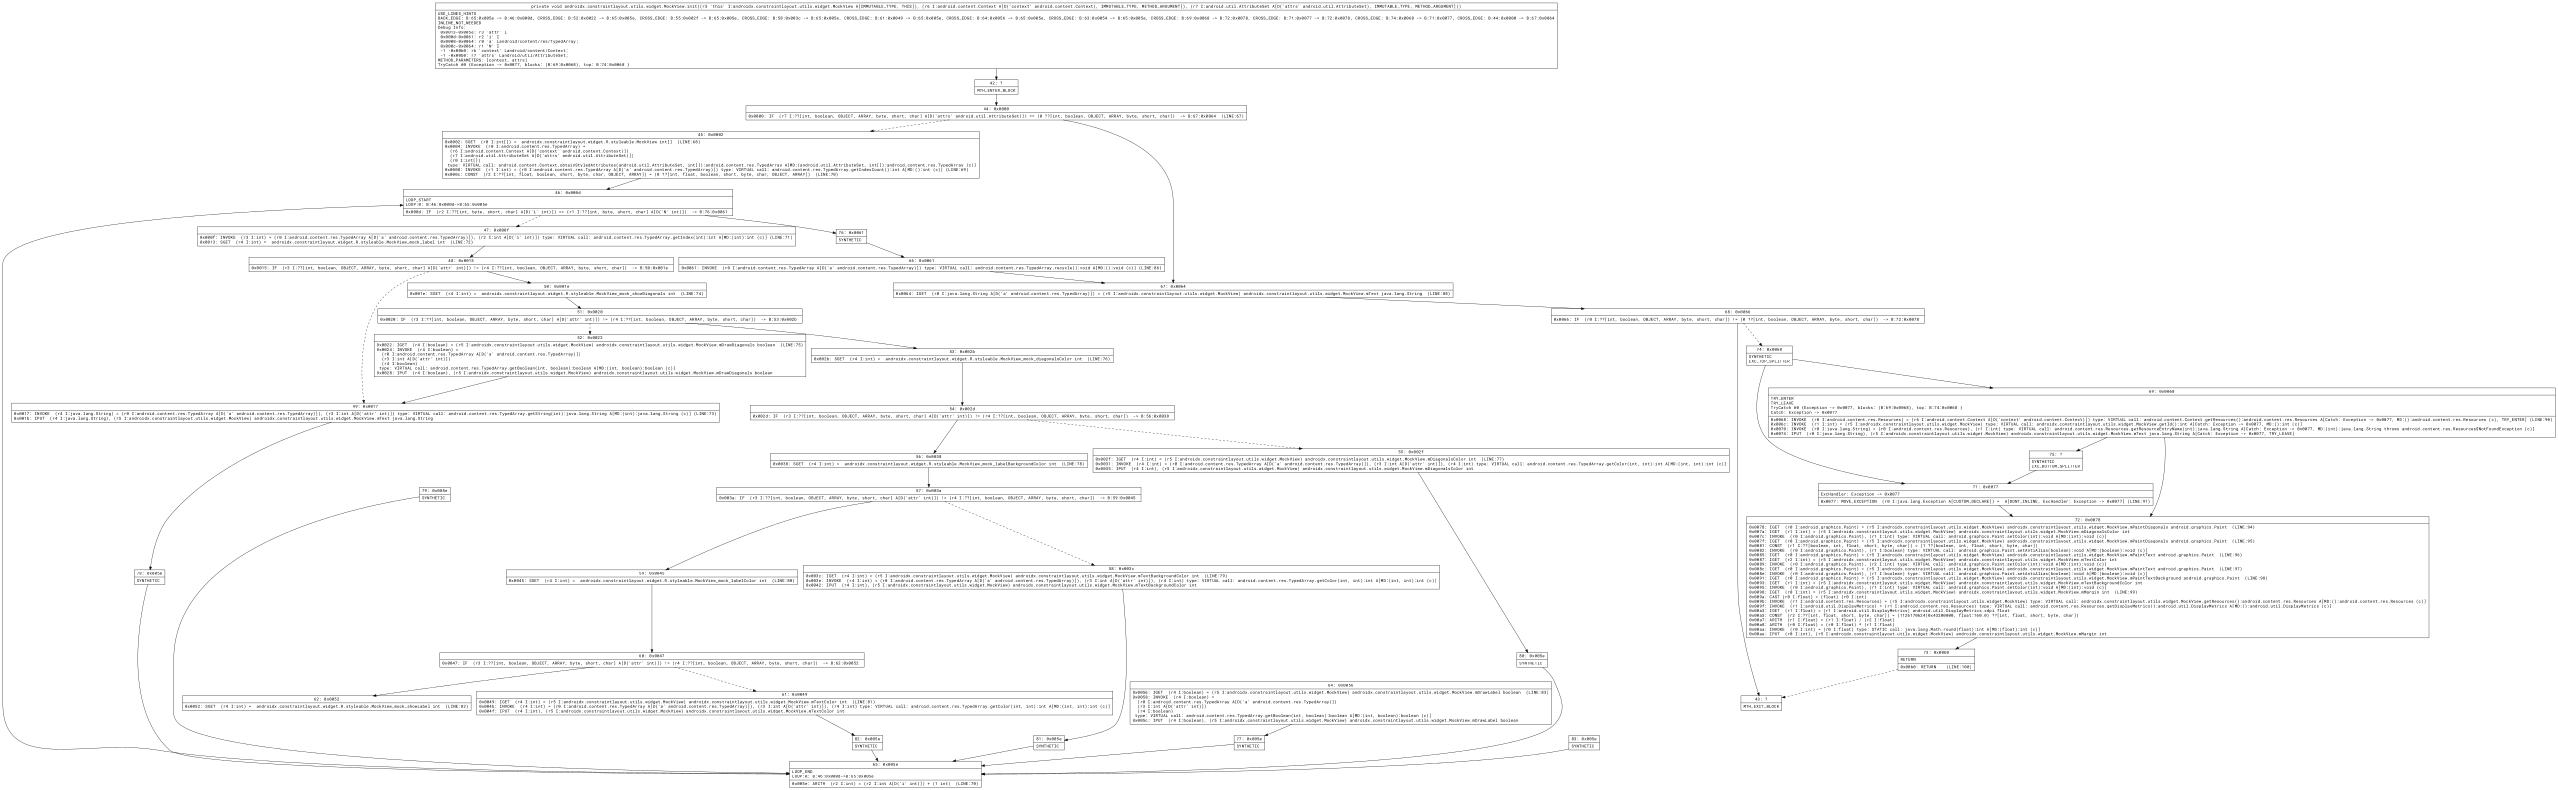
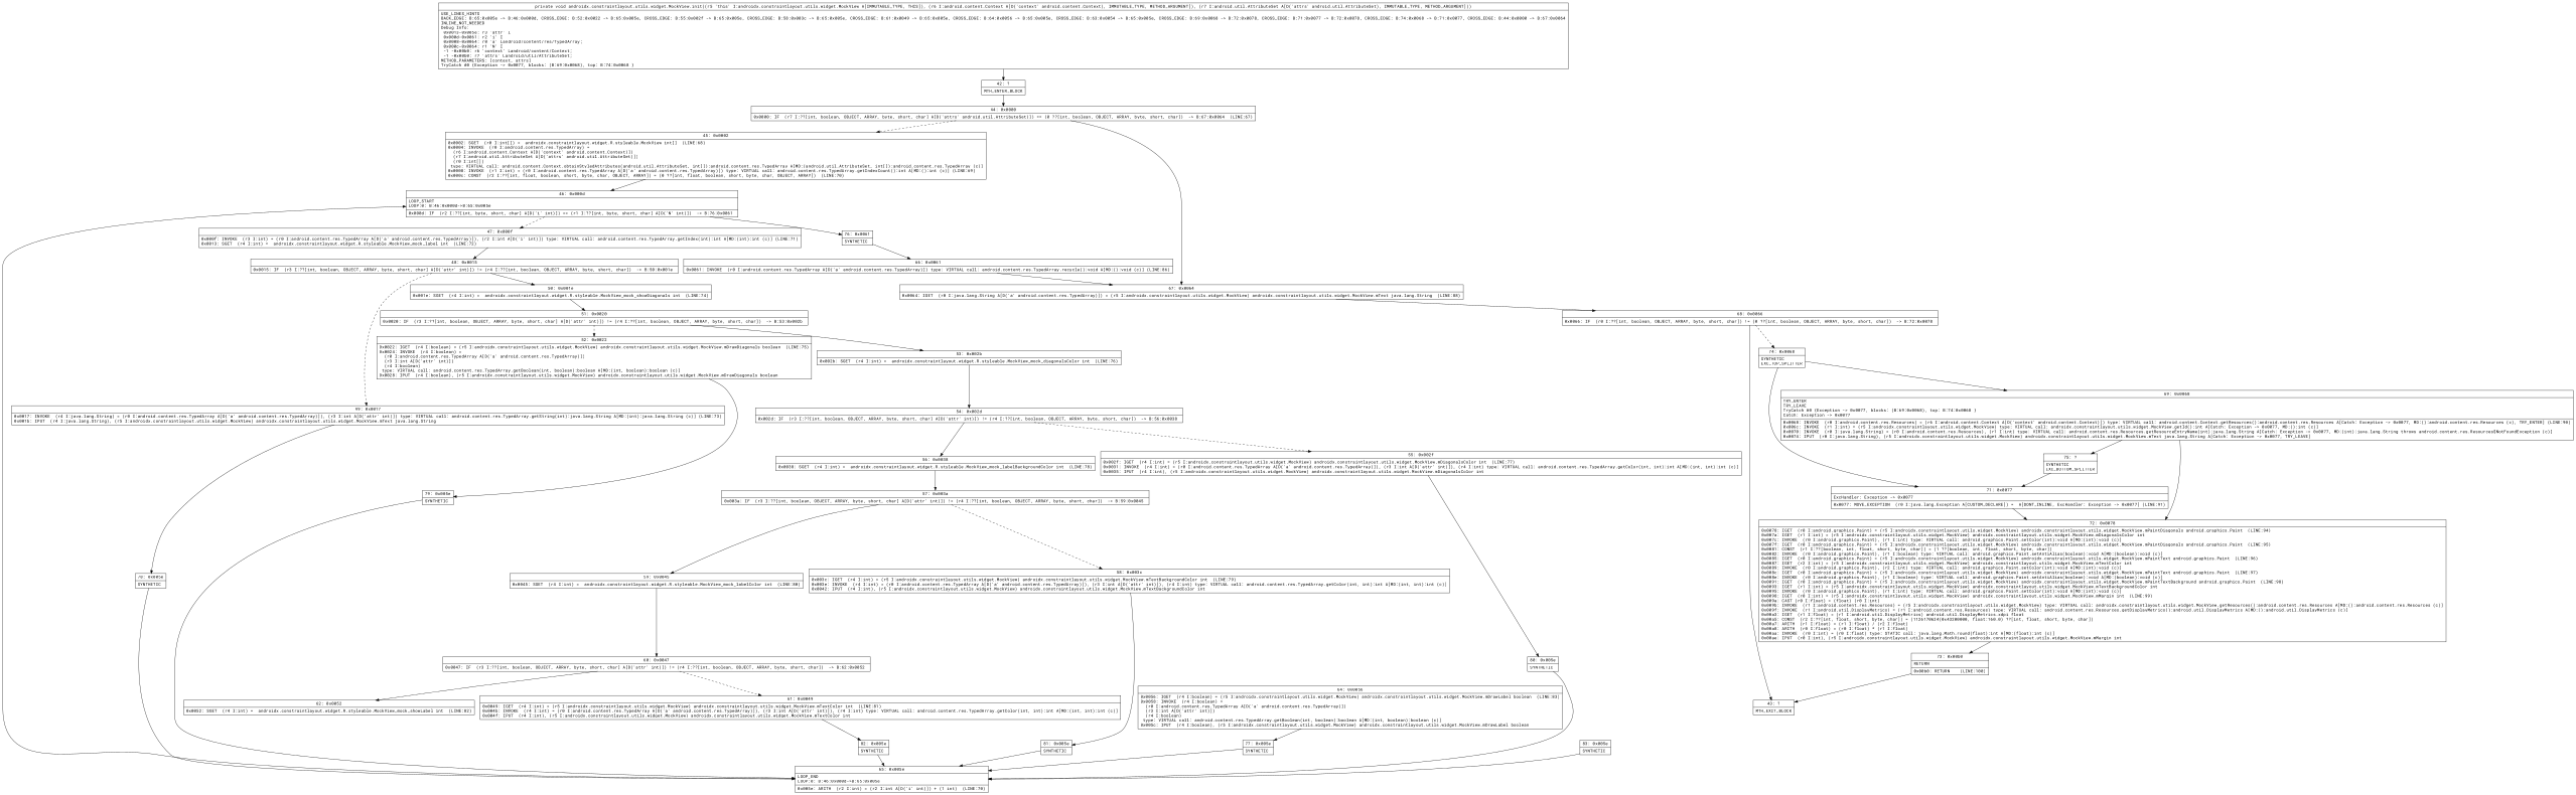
  digraph {
    fontname="Roboto Mono"
    node [fontname="Roboto Mono" shape=record]
    edge [fontname="Roboto Mono"]
    n1 [label="{42\:\ ?|MTH_ENTER_BLOCK\l}"]
    n2 [label="{44\:\ 0x0000|0x0000: IF  (r7 I:??[int, boolean, OBJECT, ARRAY, byte, short, char] A[D('attrs' android.util.AttributeSet)]) == (0 ??[int, boolean, OBJECT, ARRAY, byte, short, char])  \-\> B:67:0x0064  (LINE:67)\l}"]
    n3 [label="{45\:\ 0x0002|0x0002: SGET  (r0 I:int[]) =  androidx.constraintlayout.widget.R.styleable.MockView int[]  (LINE:68)\l0x0004: INVOKE  (r0 I:android.content.res.TypedArray) = \l  (r6 I:android.content.Context A[D('context' android.content.Context)])\l  (r7 I:android.util.AttributeSet A[D('attrs' android.util.AttributeSet)])\l  (r0 I:int[])\l type: VIRTUAL call: android.content.Context.obtainStyledAttributes(android.util.AttributeSet, int[]):android.content.res.TypedArray A[MD:(android.util.AttributeSet, int[]):android.content.res.TypedArray (c)]\l0x0008: INVOKE  (r1 I:int) = (r0 I:android.content.res.TypedArray A[D('a' android.content.res.TypedArray)]) type: VIRTUAL call: android.content.res.TypedArray.getIndexCount():int A[MD:():int (c)] (LINE:69)\l0x000c: CONST  (r2 I:??[int, float, boolean, short, byte, char, OBJECT, ARRAY]) = (0 ??[int, float, boolean, short, byte, char, OBJECT, ARRAY])  (LINE:70)\l}"]
    n4 [label="{67\:\ 0x0064|0x0064: IGET  (r0 I:java.lang.String A[D('a' android.content.res.TypedArray)]) = (r5 I:androidx.constraintlayout.utils.widget.MockView) androidx.constraintlayout.utils.widget.MockView.mText java.lang.String  (LINE:88)\l}"]
    n5 [label="{46\:\ 0x000d|LOOP_START\lLOOP:0: B:46:0x000d\-\>B:65:0x005e\l|0x000d: IF  (r2 I:??[int, byte, short, char] A[D('i' int)]) \>= (r1 I:??[int, byte, short, char] A[D('N' int)])  \-\> B:76:0x0061 \l}"]
    n6 [label="{68\:\ 0x0066|0x0066: IF  (r0 I:??[int, boolean, OBJECT, ARRAY, byte, short, char]) != (0 ??[int, boolean, OBJECT, ARRAY, byte, short, char])  \-\> B:72:0x0078 \l}"]
    n7 [label="{47\:\ 0x000f|0x000f: INVOKE  (r3 I:int) = (r0 I:android.content.res.TypedArray A[D('a' android.content.res.TypedArray)]), (r2 I:int A[D('i' int)]) type: VIRTUAL call: android.content.res.TypedArray.getIndex(int):int A[MD:(int):int (c)] (LINE:71)\l0x0013: SGET  (r4 I:int) =  androidx.constraintlayout.widget.R.styleable.MockView_mock_label int  (LINE:72)\l}"]
    n8 [label="{76\:\ 0x0061|SYNTHETIC\l}"]
    n9 [label="{48\:\ 0x0015|0x0015: IF  (r3 I:??[int, boolean, OBJECT, ARRAY, byte, short, char] A[D('attr' int)]) != (r4 I:??[int, boolean, OBJECT, ARRAY, byte, short, char])  \-\> B:50:0x001e \l}"]
    n10 [label="{66\:\ 0x0061|0x0061: INVOKE  (r0 I:android.content.res.TypedArray A[D('a' android.content.res.TypedArray)]) type: VIRTUAL call: android.content.res.TypedArray.recycle():void A[MD:():void (c)] (LINE:86)\l}"]
    n11 [label="{49\:\ 0x0017|0x0017: INVOKE  (r4 I:java.lang.String) = (r0 I:android.content.res.TypedArray A[D('a' android.content.res.TypedArray)]), (r3 I:int A[D('attr' int)]) type: VIRTUAL call: android.content.res.TypedArray.getString(int):java.lang.String A[MD:(int):java.lang.String (c)] (LINE:73)\l0x001b: IPUT  (r4 I:java.lang.String), (r5 I:androidx.constraintlayout.utils.widget.MockView) androidx.constraintlayout.utils.widget.MockView.mText java.lang.String \l}"]
    n12 [label="{50\:\ 0x001e|0x001e: SGET  (r4 I:int) =  androidx.constraintlayout.widget.R.styleable.MockView_mock_showDiagonals int  (LINE:74)\l}"]
    n13 [label="{78\:\ 0x005e|SYNTHETIC\l}"]
    n14 [label="{51\:\ 0x0020|0x0020: IF  (r3 I:??[int, boolean, OBJECT, ARRAY, byte, short, char] A[D('attr' int)]) != (r4 I:??[int, boolean, OBJECT, ARRAY, byte, short, char])  \-\> B:53:0x002b \l}"]
    n15 [label="{65\:\ 0x005e|LOOP_END\lLOOP:0: B:46:0x000d\-\>B:65:0x005e\l|0x005e: ARITH  (r2 I:int) = (r2 I:int A[D('i' int)]) + (1 int)  (LINE:70)\l}"]
    n16 [label="{52\:\ 0x0022|0x0022: IGET  (r4 I:boolean) = (r5 I:androidx.constraintlayout.utils.widget.MockView) androidx.constraintlayout.utils.widget.MockView.mDrawDiagonals boolean  (LINE:75)\l0x0024: INVOKE  (r4 I:boolean) = \l  (r0 I:android.content.res.TypedArray A[D('a' android.content.res.TypedArray)])\l  (r3 I:int A[D('attr' int)])\l  (r4 I:boolean)\l type: VIRTUAL call: android.content.res.TypedArray.getBoolean(int, boolean):boolean A[MD:(int, boolean):boolean (c)]\l0x0028: IPUT  (r4 I:boolean), (r5 I:androidx.constraintlayout.utils.widget.MockView) androidx.constraintlayout.utils.widget.MockView.mDrawDiagonals boolean \l}"]
    n17 [label="{53\:\ 0x002b|0x002b: SGET  (r4 I:int) =  androidx.constraintlayout.widget.R.styleable.MockView_mock_diagonalsColor int  (LINE:76)\l}"]
    n18 [label="{79\:\ 0x005e|SYNTHETIC\l}"]
    n19 [label="{54\:\ 0x002d|0x002d: IF  (r3 I:??[int, boolean, OBJECT, ARRAY, byte, short, char] A[D('attr' int)]) != (r4 I:??[int, boolean, OBJECT, ARRAY, byte, short, char])  \-\> B:56:0x0038 \l}"]
    n20 [label="{55\:\ 0x002f|0x002f: IGET  (r4 I:int) = (r5 I:androidx.constraintlayout.utils.widget.MockView) androidx.constraintlayout.utils.widget.MockView.mDiagonalsColor int  (LINE:77)\l0x0031: INVOKE  (r4 I:int) = (r0 I:android.content.res.TypedArray A[D('a' android.content.res.TypedArray)]), (r3 I:int A[D('attr' int)]), (r4 I:int) type: VIRTUAL call: android.content.res.TypedArray.getColor(int, int):int A[MD:(int, int):int (c)]\l0x0035: IPUT  (r4 I:int), (r5 I:androidx.constraintlayout.utils.widget.MockView) androidx.constraintlayout.utils.widget.MockView.mDiagonalsColor int \l}"]
    n21 [label="{56\:\ 0x0038|0x0038: SGET  (r4 I:int) =  androidx.constraintlayout.widget.R.styleable.MockView_mock_labelBackgroundColor int  (LINE:78)\l}"]
    n22 [label="{80\:\ 0x005e|SYNTHETIC\l}"]
    n23 [label="{57\:\ 0x003a|0x003a: IF  (r3 I:??[int, boolean, OBJECT, ARRAY, byte, short, char] A[D('attr' int)]) != (r4 I:??[int, boolean, OBJECT, ARRAY, byte, short, char])  \-\> B:59:0x0045 \l}"]
    n24 [label="{58\:\ 0x003c|0x003c: IGET  (r4 I:int) = (r5 I:androidx.constraintlayout.utils.widget.MockView) androidx.constraintlayout.utils.widget.MockView.mTextBackgroundColor int  (LINE:79)\l0x003e: INVOKE  (r4 I:int) = (r0 I:android.content.res.TypedArray A[D('a' android.content.res.TypedArray)]), (r3 I:int A[D('attr' int)]), (r4 I:int) type: VIRTUAL call: android.content.res.TypedArray.getColor(int, int):int A[MD:(int, int):int (c)]\l0x0042: IPUT  (r4 I:int), (r5 I:androidx.constraintlayout.utils.widget.MockView) androidx.constraintlayout.utils.widget.MockView.mTextBackgroundColor int \l}"]
    n25 [label="{59\:\ 0x0045|0x0045: SGET  (r4 I:int) =  androidx.constraintlayout.widget.R.styleable.MockView_mock_labelColor int  (LINE:80)\l}"]
    n26 [label="{81\:\ 0x005e|SYNTHETIC\l}"]
    n27 [label="{60\:\ 0x0047|0x0047: IF  (r3 I:??[int, boolean, OBJECT, ARRAY, byte, short, char] A[D('attr' int)]) != (r4 I:??[int, boolean, OBJECT, ARRAY, byte, short, char])  \-\> B:62:0x0052 \l}"]
    n28 [label="{61\:\ 0x0049|0x0049: IGET  (r4 I:int) = (r5 I:androidx.constraintlayout.utils.widget.MockView) androidx.constraintlayout.utils.widget.MockView.mTextColor int  (LINE:81)\l0x004b: INVOKE  (r4 I:int) = (r0 I:android.content.res.TypedArray A[D('a' android.content.res.TypedArray)]), (r3 I:int A[D('attr' int)]), (r4 I:int) type: VIRTUAL call: android.content.res.TypedArray.getColor(int, int):int A[MD:(int, int):int (c)]\l0x004f: IPUT  (r4 I:int), (r5 I:androidx.constraintlayout.utils.widget.MockView) androidx.constraintlayout.utils.widget.MockView.mTextColor int \l}"]
    n29 [label="{62\:\ 0x0052|0x0052: SGET  (r4 I:int) =  androidx.constraintlayout.widget.R.styleable.MockView_mock_showLabel int  (LINE:82)\l}"]
    n30 [label="{82\:\ 0x005e|SYNTHETIC\l}"]
    n31 [label="{64\:\ 0x0056|0x0056: IGET  (r4 I:boolean) = (r5 I:androidx.constraintlayout.utils.widget.MockView) androidx.constraintlayout.utils.widget.MockView.mDrawLabel boolean  (LINE:83)\l0x0058: INVOKE  (r4 I:boolean) = \l  (r0 I:android.content.res.TypedArray A[D('a' android.content.res.TypedArray)])\l  (r3 I:int A[D('attr' int)])\l  (r4 I:boolean)\l type: VIRTUAL call: android.content.res.TypedArray.getBoolean(int, boolean):boolean A[MD:(int, boolean):boolean (c)]\l0x005c: IPUT  (r4 I:boolean), (r5 I:androidx.constraintlayout.utils.widget.MockView) androidx.constraintlayout.utils.widget.MockView.mDrawLabel boolean \l}"]
    n32 [label="{77\:\ 0x005e|SYNTHETIC\l}"]
    n33 [label="{83\:\ 0x005e|SYNTHETIC\l}"]
    n34 [label="{74\:\ 0x0068|SYNTHETIC\lEXC_TOP_SPLITTER\l}"]
    n35 [label="{43\:\ ?|MTH_EXIT_BLOCK\l}"]
    n36 [label="{72\:\ 0x0078|0x0078: IGET  (r0 I:android.graphics.Paint) = (r5 I:androidx.constraintlayout.utils.widget.MockView) androidx.constraintlayout.utils.widget.MockView.mPaintDiagonals android.graphics.Paint  (LINE:94)\l0x007a: IGET  (r1 I:int) = (r5 I:androidx.constraintlayout.utils.widget.MockView) androidx.constraintlayout.utils.widget.MockView.mDiagonalsColor int \l0x007c: INVOKE  (r0 I:android.graphics.Paint), (r1 I:int) type: VIRTUAL call: android.graphics.Paint.setColor(int):void A[MD:(int):void (c)]\l0x007f: IGET  (r0 I:android.graphics.Paint) = (r5 I:androidx.constraintlayout.utils.widget.MockView) androidx.constraintlayout.utils.widget.MockView.mPaintDiagonals android.graphics.Paint  (LINE:95)\l0x0081: CONST  (r1 I:??[boolean, int, float, short, byte, char]) = (1 ??[boolean, int, float, short, byte, char]) \l0x0082: INVOKE  (r0 I:android.graphics.Paint), (r1 I:boolean) type: VIRTUAL call: android.graphics.Paint.setAntiAlias(boolean):void A[MD:(boolean):void (c)]\l0x0085: IGET  (r0 I:android.graphics.Paint) = (r5 I:androidx.constraintlayout.utils.widget.MockView) androidx.constraintlayout.utils.widget.MockView.mPaintText android.graphics.Paint  (LINE:96)\l0x0087: IGET  (r2 I:int) = (r5 I:androidx.constraintlayout.utils.widget.MockView) androidx.constraintlayout.utils.widget.MockView.mTextColor int \l0x0089: INVOKE  (r0 I:android.graphics.Paint), (r2 I:int) type: VIRTUAL call: android.graphics.Paint.setColor(int):void A[MD:(int):void (c)]\l0x008c: IGET  (r0 I:android.graphics.Paint) = (r5 I:androidx.constraintlayout.utils.widget.MockView) androidx.constraintlayout.utils.widget.MockView.mPaintText android.graphics.Paint  (LINE:97)\l0x008e: INVOKE  (r0 I:android.graphics.Paint), (r1 I:boolean) type: VIRTUAL call: android.graphics.Paint.setAntiAlias(boolean):void A[MD:(boolean):void (c)]\l0x0091: IGET  (r0 I:android.graphics.Paint) = (r5 I:androidx.constraintlayout.utils.widget.MockView) androidx.constraintlayout.utils.widget.MockView.mPaintTextBackground android.graphics.Paint  (LINE:98)\l0x0093: IGET  (r1 I:int) = (r5 I:androidx.constraintlayout.utils.widget.MockView) androidx.constraintlayout.utils.widget.MockView.mTextBackgroundColor int \l0x0095: INVOKE  (r0 I:android.graphics.Paint), (r1 I:int) type: VIRTUAL call: android.graphics.Paint.setColor(int):void A[MD:(int):void (c)]\l0x0098: IGET  (r0 I:int) = (r5 I:androidx.constraintlayout.utils.widget.MockView) androidx.constraintlayout.utils.widget.MockView.mMargin int  (LINE:99)\l0x009a: CAST (r0 I:float) = (float) (r0 I:int) \l0x009b: INVOKE  (r1 I:android.content.res.Resources) = (r5 I:androidx.constraintlayout.utils.widget.MockView) type: VIRTUAL call: androidx.constraintlayout.utils.widget.MockView.getResources():android.content.res.Resources A[MD:():android.content.res.Resources (c)]\l0x009f: INVOKE  (r1 I:android.util.DisplayMetrics) = (r1 I:android.content.res.Resources) type: VIRTUAL call: android.content.res.Resources.getDisplayMetrics():android.util.DisplayMetrics A[MD:():android.util.DisplayMetrics (c)]\l0x00a3: IGET  (r1 I:float) = (r1 I:android.util.DisplayMetrics) android.util.DisplayMetrics.xdpi float \l0x00a5: CONST  (r2 I:??[int, float, short, byte, char]) = (1126170624(0x43200000, float:160.0) ??[int, float, short, byte, char]) \l0x00a7: ARITH  (r1 I:float) = (r1 I:float) \/ (r2 I:float) \l0x00a8: ARITH  (r0 I:float) = (r0 I:float) * (r1 I:float) \l0x00aa: INVOKE  (r0 I:int) = (r0 I:float) type: STATIC call: java.lang.Math.round(float):int A[MD:(float):int (c)]\l0x00ae: IPUT  (r0 I:int), (r5 I:androidx.constraintlayout.utils.widget.MockView) androidx.constraintlayout.utils.widget.MockView.mMargin int \l}"]
    n37 [label="{73\:\ 0x00b0|RETURN\l|0x00b0: RETURN    (LINE:100)\l}"]
    n38 [label="{69\:\ 0x0068|TRY_ENTER\lTRY_LEAVE\lTryCatch #0 \{Exception \-\> 0x0077, blocks: (B:69:0x0068), top: B:74:0x0068 \}\lCatch: Exception \-\> 0x0077\l|0x0068: INVOKE  (r0 I:android.content.res.Resources) = (r6 I:android.content.Context A[D('context' android.content.Context)]) type: VIRTUAL call: android.content.Context.getResources():android.content.res.Resources A[Catch: Exception \-\> 0x0077, MD:():android.content.res.Resources (c), TRY_ENTER] (LINE:90)\l0x006c: INVOKE  (r1 I:int) = (r5 I:androidx.constraintlayout.utils.widget.MockView) type: VIRTUAL call: androidx.constraintlayout.utils.widget.MockView.getId():int A[Catch: Exception \-\> 0x0077, MD:():int (c)]\l0x0070: INVOKE  (r0 I:java.lang.String) = (r0 I:android.content.res.Resources), (r1 I:int) type: VIRTUAL call: android.content.res.Resources.getResourceEntryName(int):java.lang.String A[Catch: Exception \-\> 0x0077, MD:(int):java.lang.String throws android.content.res.Resources$NotFoundException (c)]\l0x0074: IPUT  (r0 I:java.lang.String), (r5 I:androidx.constraintlayout.utils.widget.MockView) androidx.constraintlayout.utils.widget.MockView.mText java.lang.String A[Catch: Exception \-\> 0x0077, TRY_LEAVE]\l}"]
    n39 [label="{71\:\ 0x0077|ExcHandler: Exception \-\> 0x0077\l|0x0077: MOVE_EXCEPTION  (r0 I:java.lang.Exception A[CUSTOM_DECLARE]) =  A[DONT_INLINE, ExcHandler: Exception \-\> 0x0077] (LINE:91)\l}"]
    n40 [label="{75\:\ ?|SYNTHETIC\lEXC_BOTTOM_SPLITTER\l}"]
    n41 [label="{private void androidx.constraintlayout.utils.widget.MockView.init((r5 'this' I:androidx.constraintlayout.utils.widget.MockView A[IMMUTABLE_TYPE, THIS]), (r6 I:android.content.Context A[D('context' android.content.Context), IMMUTABLE_TYPE, METHOD_ARGUMENT]), (r7 I:android.util.AttributeSet A[D('attrs' android.util.AttributeSet), IMMUTABLE_TYPE, METHOD_ARGUMENT]))  | USE_LINES_HINTS\lBACK_EDGE: B:65:0x005e \-\> B:46:0x000d, CROSS_EDGE: B:52:0x0022 \-\> B:65:0x005e, CROSS_EDGE: B:55:0x002f \-\> B:65:0x005e, CROSS_EDGE: B:58:0x003c \-\> B:65:0x005e, CROSS_EDGE: B:61:0x0049 \-\> B:65:0x005e, CROSS_EDGE: B:64:0x0056 \-\> B:65:0x005e, CROSS_EDGE: B:63:0x0054 \-\> B:65:0x005e, CROSS_EDGE: B:69:0x0068 \-\> B:72:0x0078, CROSS_EDGE: B:71:0x0077 \-\> B:72:0x0078, CROSS_EDGE: B:74:0x0068 \-\> B:71:0x0077, CROSS_EDGE: B:44:0x0000 \-\> B:67:0x0064\lINLINE_NOT_NEEDED\lDebug Info:\l  0x0013\-0x005e: r3 'attr' I\l  0x000d\-0x0061: r2 'i' I\l  0x0008\-0x0064: r0 'a' Landroid\/content\/res\/TypedArray;\l  0x000c\-0x0064: r1 'N' I\l  \-1 \-0x00b0: r6 'context' Landroid\/content\/Context;\l  \-1 \-0x00b0: r7 'attrs' Landroid\/util\/AttributeSet;\lMETHOD_PARAMETERS: [context, attrs]\lTryCatch #0 \{Exception \-\> 0x0077, blocks: (B:69:0x0068), top: B:74:0x0068 \}\l}"]
    n1 -> n2
    n2 -> n3 [style=dashed]
    n2 -> n4
    n3 -> n5
    n4 -> n6
    n5 -> n7 [style=dashed]
    n5 -> n8
    n6 -> n34 [style=dashed]
    n6 -> n35
    n7 -> n9
    n8 -> n10
    n9 -> n11 [style=dashed]
    n9 -> n12
    n10 -> n4
    n11 -> n13
    n12 -> n14
    n13 -> n15
    n14 -> n16 [style=dashed]
    n14 -> n17
    n15 -> n5
-   n16 -> n11
+   n16 -> n18
    n17 -> n19
    n18 -> n15
    n19 -> n20 [style=dashed]
    n19 -> n21
    n20 -> n22
    n21 -> n23
    n22 -> n15
    n23 -> n24 [style=dashed]
    n23 -> n25
    n24 -> n26
    n25 -> n27
    n26 -> n15
    n27 -> n28 [style=dashed]
    n27 -> n29
    n28 -> n30
    n30 -> n15
    n31 -> n32
    n32 -> n15
    n33 -> n15
    n34 -> n38
    n34 -> n39
    n36 -> n37
-   n37 -> n35 [style=dashed]
+   n37 -> n35
    n38 -> n36
    n38 -> n40
    n39 -> n36
    n40 -> n39
    n41 -> n1
  }
